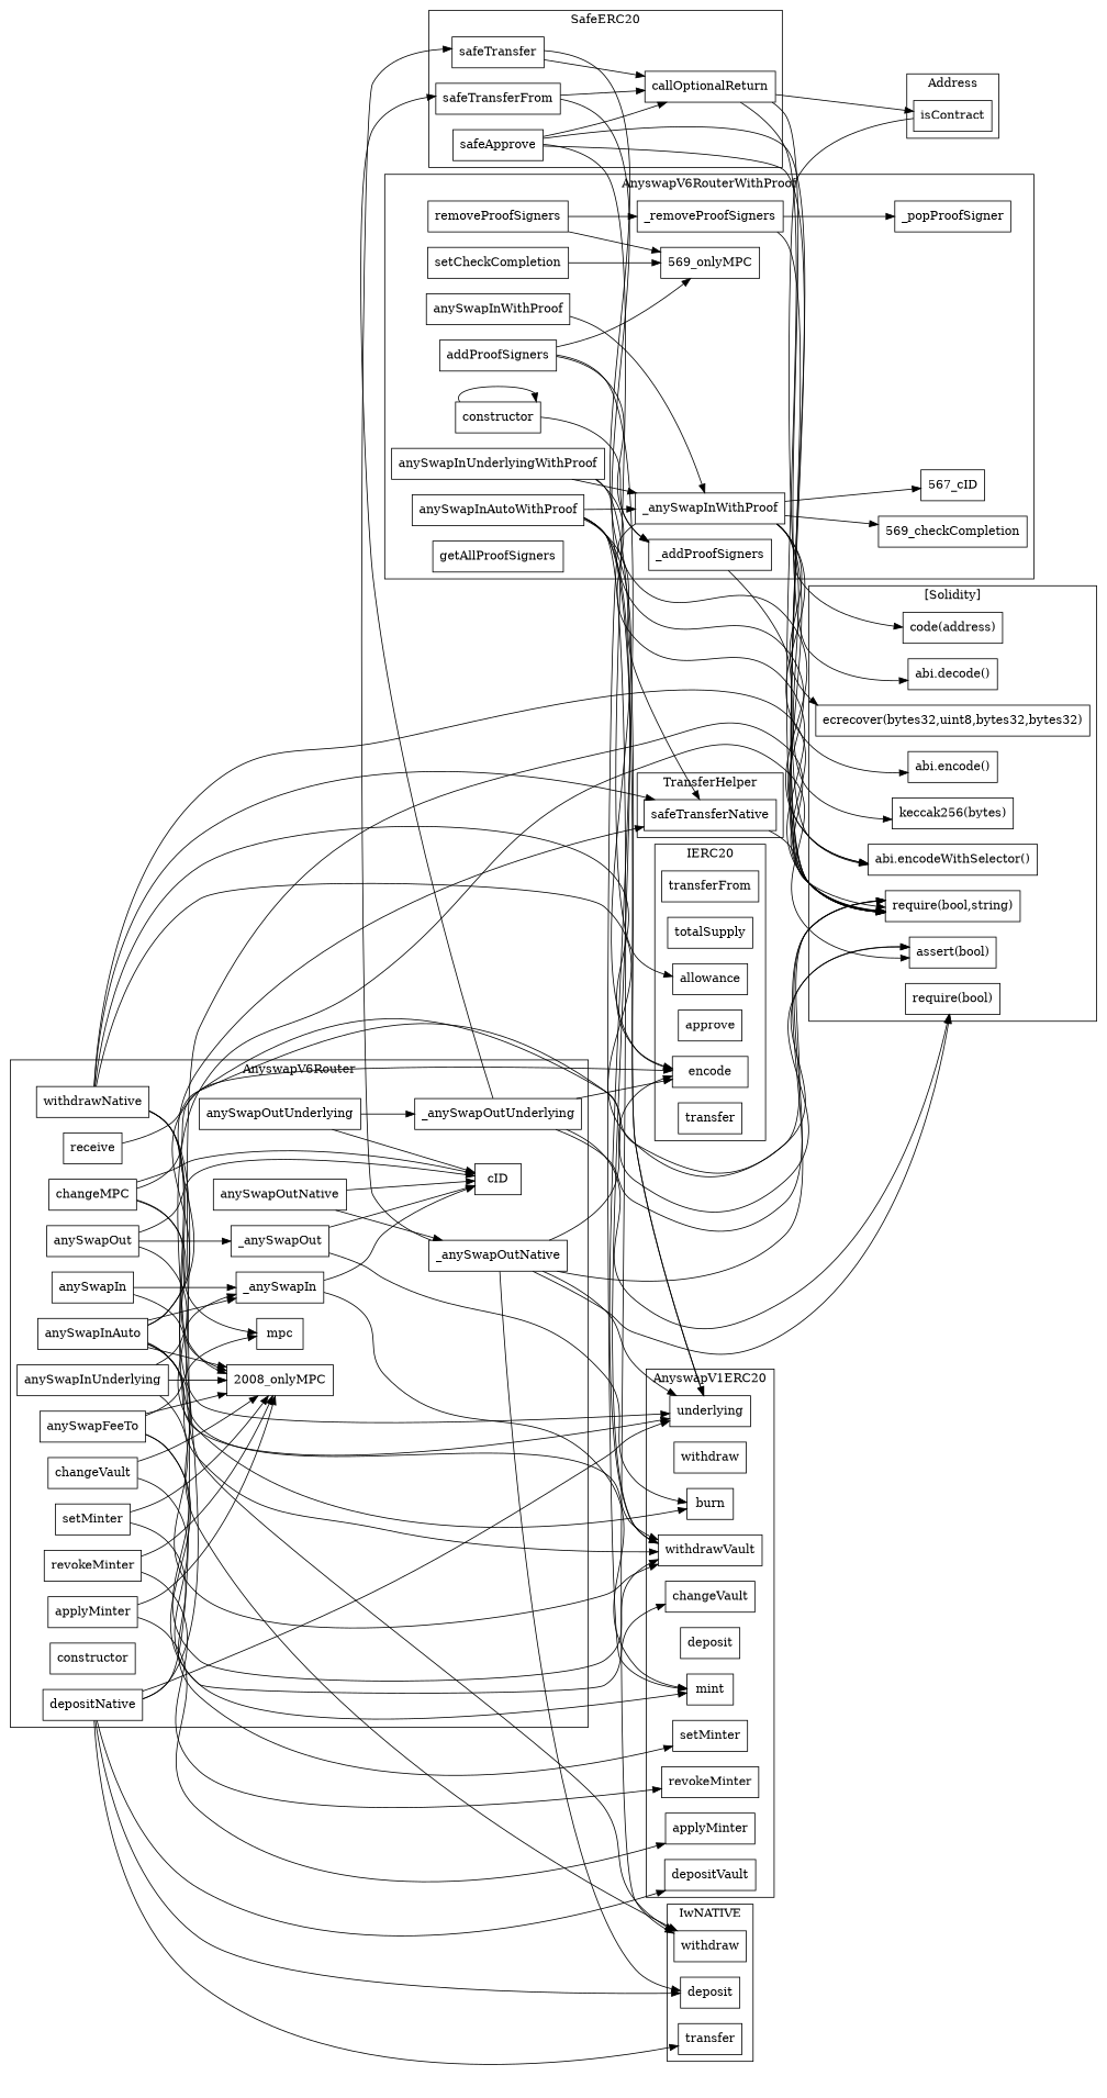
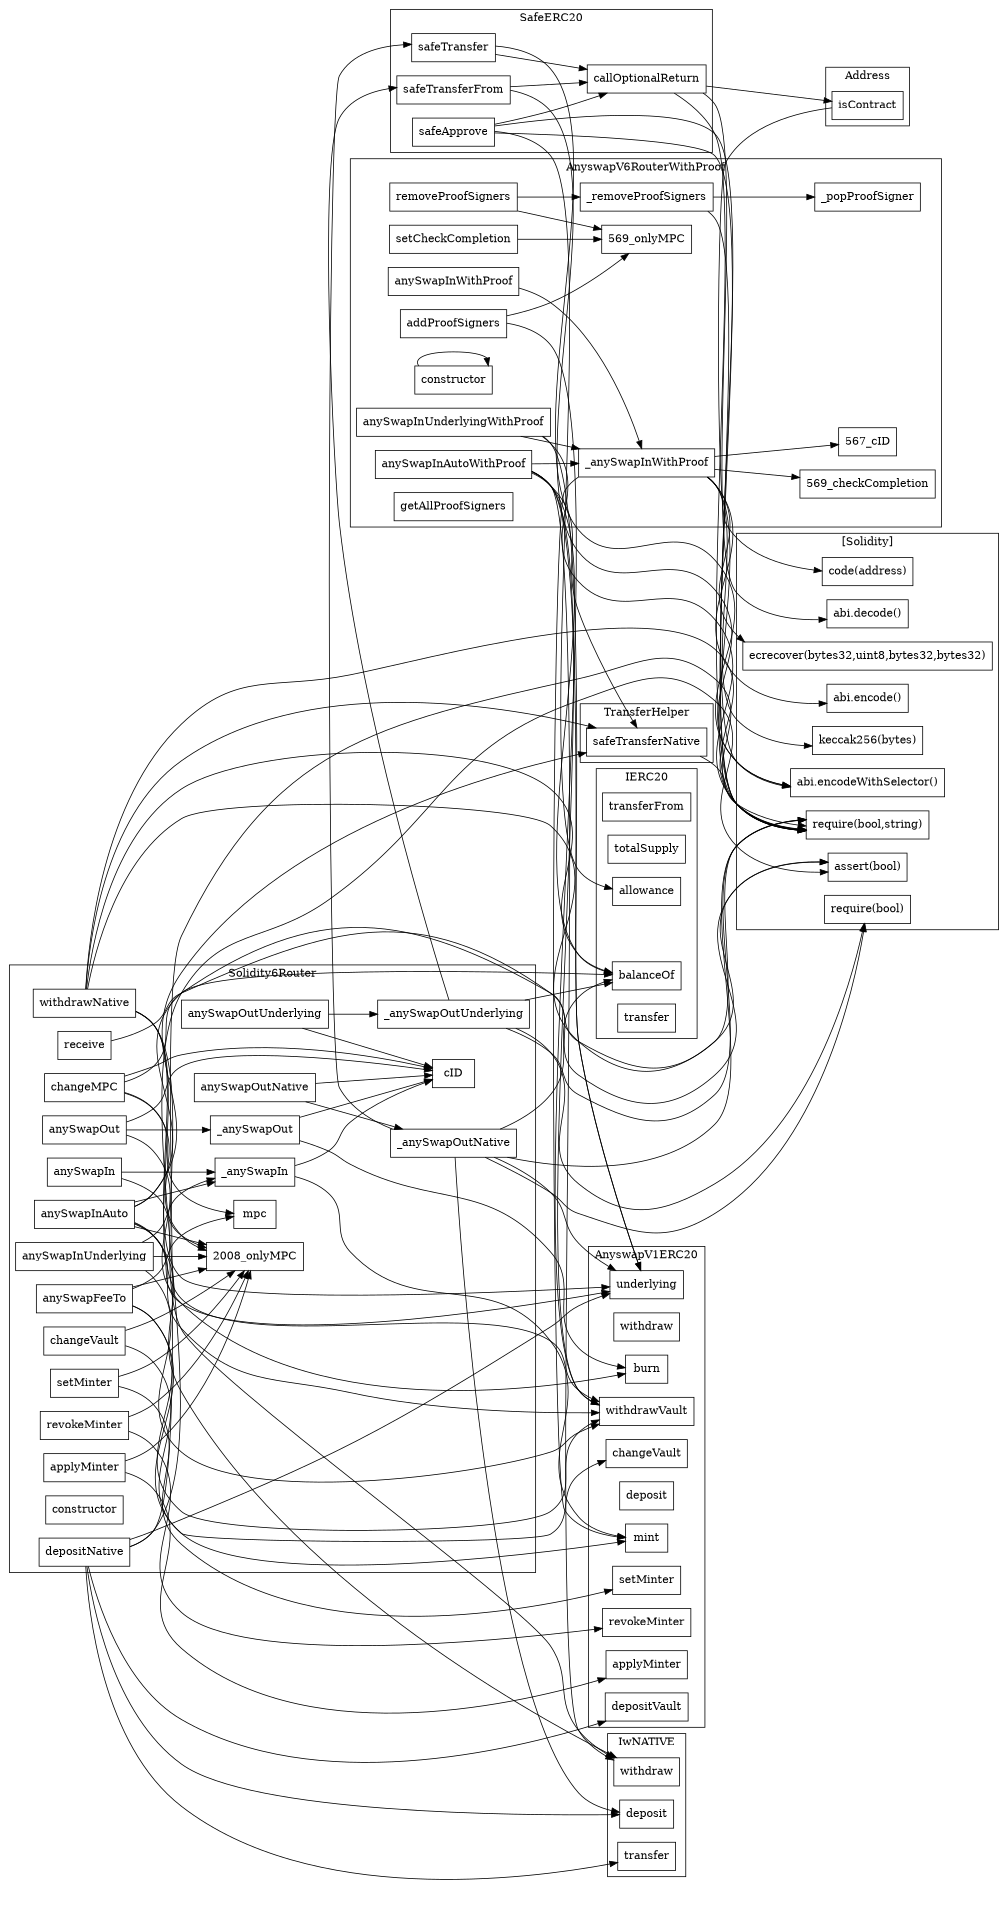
  strict digraph {
    rankdir=LR
    node [shape=box]
    n1 [label=safeTransfer]
    n2 [label=callOptionalReturn]
    n3 [label=safeApprove]
    n4 [label=safeTransferFrom]
    n5 [label=deposit]
    n6 [label=withdraw]
    n7 [label=transfer]
    n8 [label=isContract]
    n9 [label=removeProofSigners]
    n10 [label=_removeProofSigners]
    "569_onlyMPC"
    n12 [label=_anySwapInWithProof]
    "569_checkCompletion"
    n14 [label="567_cID"]
    n15 [label=anySwapInUnderlyingWithProof]
    n16 [label=_popProofSigner]
    n17 [label=addProofSigners]
-   n18 [label=_addProofSigners]
    n19 [label=constructor]
    n20 [label=anySwapInWithProof]
    n21 [label=anySwapInAutoWithProof]
    n22 [label=setCheckCompletion]
    n23 [label=getAllProofSigners]
    n24 [label=safeTransferNative]
    n25 [label=cID]
    n26 [label=_anySwapOut]
    n27 [label=mpc]
    n28 [label=setMinter]
    "2008_onlyMPC"
    n30 [label=anySwapOut]
    n31 [label=_anySwapIn]
    n32 [label=_anySwapOutUnderlying]
    n33 [label=revokeMinter]
    n34 [label=anySwapIn]
    n35 [label=applyMinter]
    n36 [label=anySwapOutNative]
    n37 [label=_anySwapOutNative]
    n38 [label=depositNative]
    n39 [label=anySwapFeeTo]
    n40 [label=anySwapInAuto]
    n41 [label=withdrawNative]
    n42 [label=receive]
    n43 [label=changeMPC]
    n44 [label=anySwapOutUnderlying]
    n45 [label=changeVault]
    n46 [label=constructor]
    n47 [label=anySwapInUnderlying]
    n48 [label=underlying]
    n49 [label=withdraw]
    n50 [label=withdrawVault]
    n51 [label=changeVault]
    n52 [label=burn]
    n53 [label=deposit]
    n54 [label=revokeMinter]
    n55 [label=setMinter]
    n56 [label=depositVault]
    n57 [label=applyMinter]
    n58 [label=mint]
    n59 [label=transferFrom]
    n60 [label=totalSupply]
    n61 [label=allowance]
-   n62 [label=approve]
-   n63 [label=encode]
+   n63 [label=balanceOf]
    n64 [label=transfer]
    "abi.encodeWithSelector()"
    "require(bool,string)"
    "abi.decode()"
    "code(address)"
    "keccak256(bytes)"
    "ecrecover(bytes32,uint8,bytes32,bytes32)"
    "abi.encode()"
    "require(bool)"
    "assert(bool)"
    subgraph cluster_1 {
      label=SafeERC20
      n1
      n2
      n3
      n4
    }
    subgraph cluster_2 {
      label=IwNATIVE
      n5
      n6
      n7
    }
    subgraph cluster_3 {
      label=Address
      n8
    }
    subgraph cluster_4 {
      label=AnyswapV6RouterWithProof
      n9
      n10
      "569_onlyMPC"
      n12
      "569_checkCompletion"
      n14
      n15
      n16
      n17
-     n18
      n19
      n20
      n21
      n22
      n23
    }
    subgraph cluster_5 {
      label=TransferHelper
      n24
    }
    subgraph cluster_6 {
-     label=AnyswapV6Router
+     label=Solidity6Router
      n25
      n26
      n27
      n28
      "2008_onlyMPC"
      n30
      n31
      n32
      n33
      n34
      n35
      n36
      n37
      n38
      n39
      n40
      n41
      n42
      n43
      n44
      n45
      n46
      n47
    }
    subgraph cluster_7 {
      label=AnyswapV1ERC20
      n48
      n49
      n50
      n51
      n52
      n53
      n54
      n55
      n56
      n57
      n58
    }
    subgraph cluster_8 {
      label=IERC20
      n59
      n60
      n61
-     n62
      n63
      n64
    }
    subgraph cluster_9 {
      label="[Solidity]"
      "abi.encodeWithSelector()"
      "require(bool,string)"
      "abi.decode()"
      "code(address)"
      "keccak256(bytes)"
      "ecrecover(bytes32,uint8,bytes32,bytes32)"
      "abi.encode()"
      "require(bool)"
      "assert(bool)"
    }
    n1 -> n2
    n1 -> "abi.encodeWithSelector()"
    n2 -> n8
    n2 -> "require(bool,string)"
    n2 -> "abi.decode()"
    n3 -> n2
    n3 -> n61
    n3 -> "abi.encodeWithSelector()"
    n3 -> "require(bool,string)"
    n4 -> n2
    n4 -> "abi.encodeWithSelector()"
    n8 -> "code(address)"
    n9 -> n10
    n9 -> "569_onlyMPC"
    n10 -> n16
    n10 -> "require(bool,string)"
    n12 -> "569_checkCompletion"
    n12 -> n14
    n12 -> n58
    n12 -> "require(bool,string)"
    n12 -> "keccak256(bytes)"
    n12 -> "ecrecover(bytes32,uint8,bytes32,bytes32)"
    n12 -> "abi.encode()"
    n15 -> n12
    n15 -> n48
    n15 -> "require(bool,string)"
    n17 -> "569_onlyMPC"
-   n17 -> n18
    n17 -> n50
-   n18 -> "require(bool,string)"
-   n19 -> n18
    n19 -> n19
    n20 -> n12
    n21 -> n6
    n21 -> n12
    n21 -> n24
    n21 -> n48
    n21 -> n50
    n21 -> n63
    n22 -> "569_onlyMPC"
    n24 -> "require(bool,string)"
    n26 -> n25
    n26 -> n52
    n28 -> "2008_onlyMPC"
    n28 -> n55
    n30 -> n25
    n30 -> n26
    n30 -> n52
    n31 -> n25
    n31 -> n58
    n32 -> n4
    n32 -> n63
    n32 -> "require(bool,string)"
    n32 -> "require(bool)"
    n33 -> "2008_onlyMPC"
    n33 -> n54
    n34 -> "2008_onlyMPC"
    n34 -> n31
    n35 -> "2008_onlyMPC"
    n35 -> n57
    n36 -> n25
    n36 -> n37
    n37 -> n1
    n37 -> n5
    n37 -> n48
    n37 -> n63
    n37 -> "require(bool,string)"
    n37 -> "require(bool)"
    n38 -> n5
    n38 -> n7
    n38 -> n48
    n38 -> n56
    n38 -> "require(bool,string)"
    n38 -> "assert(bool)"
    n39 -> n27
    n39 -> "2008_onlyMPC"
    n39 -> n50
    n39 -> n58
    n40 -> n6
    n40 -> n24
    n40 -> "2008_onlyMPC"
    n40 -> n31
    n40 -> n48
    n40 -> n50
    n40 -> n63
    n41 -> n6
    n41 -> n24
    n41 -> n48
    n41 -> n50
    n41 -> n63
    n41 -> "require(bool,string)"
    n41 -> "assert(bool)"
    n42 -> "assert(bool)"
    n43 -> n25
    n43 -> n27
    n43 -> "2008_onlyMPC"
    n43 -> "require(bool,string)"
    n44 -> n25
    n44 -> n32
    n45 -> "2008_onlyMPC"
    n45 -> n51
    n47 -> "2008_onlyMPC"
    n47 -> n31
    n47 -> n50
  }
